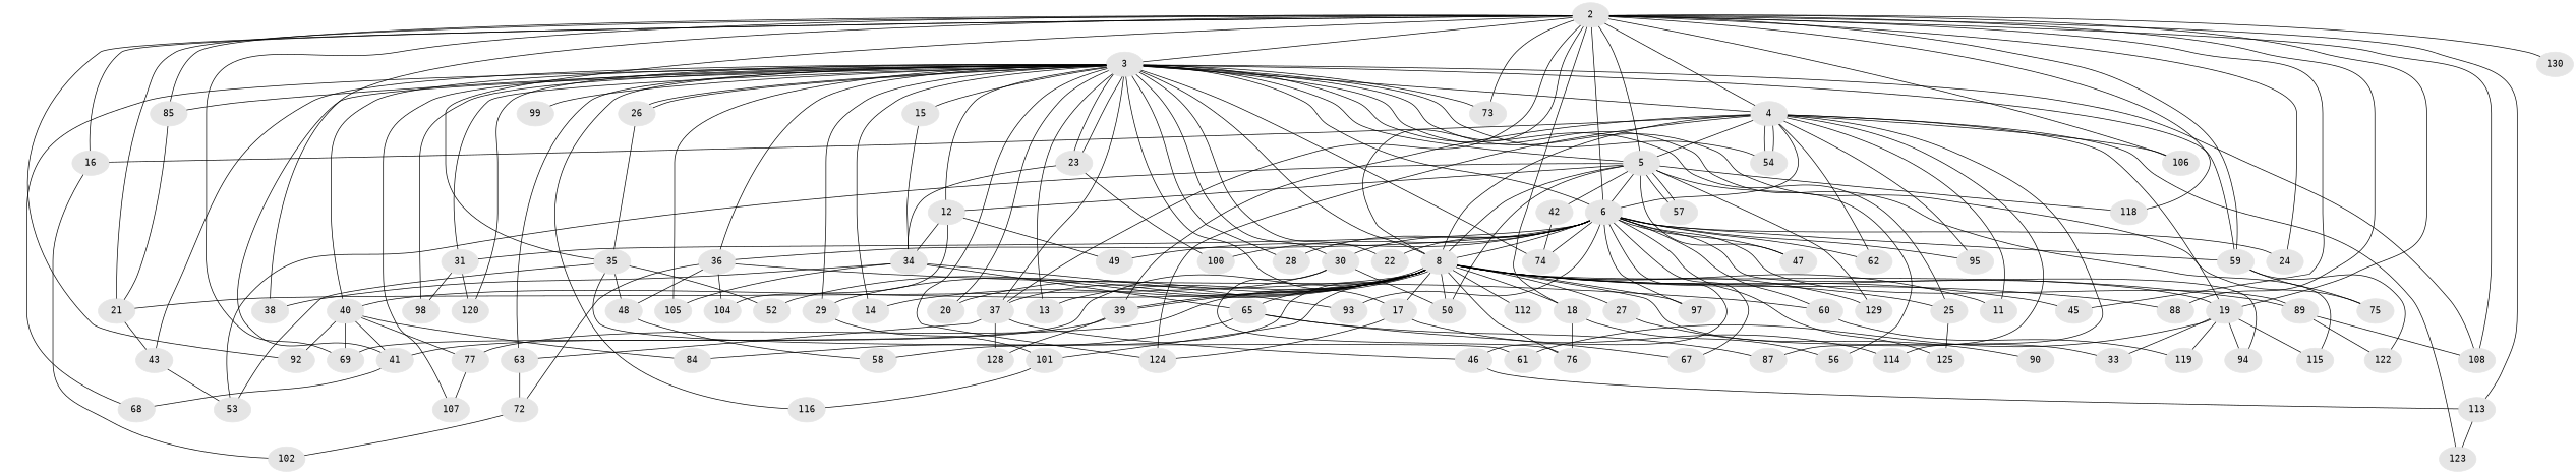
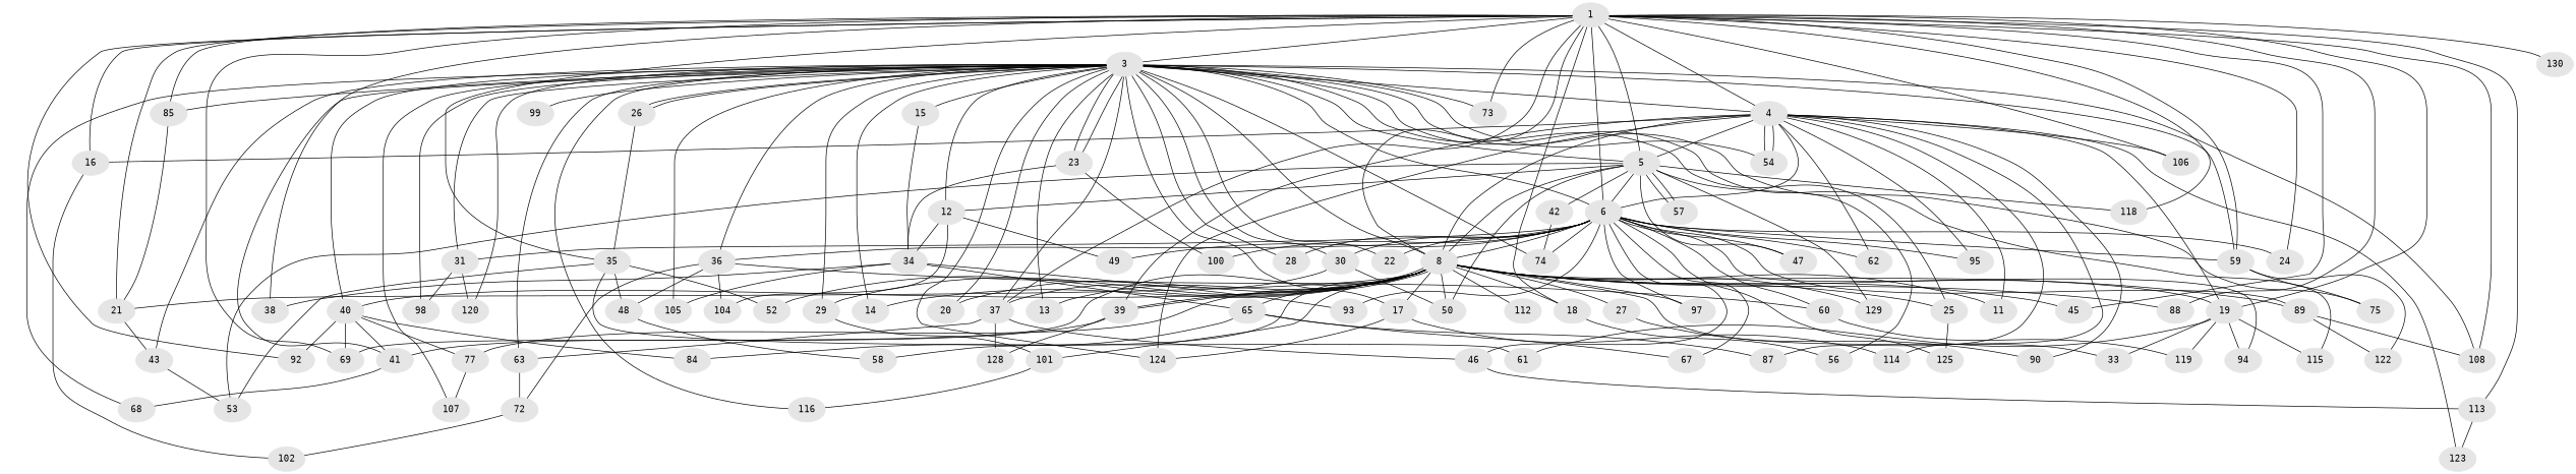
  graph {
    fontname="DejaVu Sans Mono"
    node [color=gray90 fontname="DejaVu Sans Mono" style=filled]
    edge [fontname="DejaVu Sans Mono"]
-   1 [super="+2" label=2]
+   1 [super="+2"]
    3 [super="+10"]
    4 [super="+32"]
    5 [super="+86"]
    6 [super="+7"]
    8 [super="+9"]
    16
    18
    19 [super="+90"]
    21 [super="+80"]
    24
    35 [super="+111"]
    37 [super="+55"]
    38
    45
    59 [super="+81"]
    69 [super="+78"]
    73
    85
    88
    92
    106
    108
    113
    118
    130
    12 [super="+71"]
    13
    14
    15
    17
    20
    22
    23
    25
    26
    28
    29
    30
    31 [super="+62"]
    36
    40
    41 [super="+66"]
    43
    54 [super="+79"]
    63
    68
    74 [super="+96"]
    75
    98
    99 [super="+121"]
    105
    107
    115
    116
    120
    124 [super="+126"]
    11
    39 [super="+44"]
    n60 [label=62]
    87
    n62 [label=90]
    95
    114
    123
    42
    47
    50 [super="+103"]
    53 [super="+127"]
    56
    57
    129
    46 [super="+64"]
    49
    60
    67
    89 [super="+109"]
    93 [super="+110"]
    94
    97
    100
    125
    27
    33
    52
    58
    65 [super="+70"]
-   76 [super="+117"]
    77
    101
    112
    102
    61
    119
    48
    128
    122
    104
    34 [super="+51"]
    72
    84
    1 -- 3 [weight=4]
    1 -- 4 [weight=2]
    1 -- 5 [weight=2]
    1 -- 6 [weight=4]
    1 -- 8 [weight=4]
    1 -- 16
    1 -- 18
    1 -- 19
    1 -- 21
    1 -- 24
    1 -- 35
    1 -- 37
    1 -- 38
    1 -- 45
    1 -- 59
    1 -- 69
    1 -- 73
    1 -- 85
    1 -- 88
    1 -- 92
    1 -- 106
    1 -- 108
    1 -- 113
    1 -- 118
    1 -- 130
    3 -- 4 [weight=2]
    3 -- 5 [weight=3]
    3 -- 6 [weight=4]
    3 -- 8 [weight=4]
    3 -- 37
    3 -- 59
    3 -- 73
    3 -- 85
    3 -- 108
    3 -- 12 [weight=2]
    3 -- 13
    3 -- 14
    3 -- 15 [weight=2]
    3 -- 17
    3 -- 20
    3 -- 22
    3 -- 23
    3 -- 23
    3 -- 25
    3 -- 26
    3 -- 26
    3 -- 28
    3 -- 29
    3 -- 30
    3 -- 31
    3 -- 36
    3 -- 40
    3 -- 41
    3 -- 43
    3 -- 54
    3 -- 63
    3 -- 68
    3 -- 74
    3 -- 75
    3 -- 98
    3 -- 99 [weight=2]
    3 -- 105
    3 -- 107
    3 -- 115
    3 -- 116
    3 -- 120
    3 -- 124
    4 -- 5
    4 -- 6 [weight=2]
    4 -- 8 [weight=2]
    4 -- 16
    4 -- 19
    4 -- 106
    4 -- 54
    4 -- 54
    4 -- 124
    4 -- 11
    4 -- 39
    4 -- n60
    4 -- 87
+   4 -- n62
    4 -- 95
    4 -- 114
    4 -- 123
    5 -- 6 [weight=2]
    5 -- 8 [weight=2]
    5 -- 118
    5 -- 12
    5 -- 42
    5 -- 47
    5 -- 50
    5 -- 53 [weight=2]
    5 -- 56
    5 -- 57
    5 -- 57
    5 -- 129
    6 -- 8 [weight=4]
    6 -- 24
    6 -- 59
    6 -- 22
    6 -- 28
    6 -- 30
    6 -- 31 [weight=2]
    6 -- 36
    6 -- 74
    6 -- n60
    6 -- 95
    6 -- 47
    6 -- 46 [weight=2]
    6 -- 49
    6 -- 60
    6 -- 67
    6 -- 89
    6 -- 93 [weight=2]
    6 -- 94
    6 -- 97
    6 -- 100
    6 -- 125
    8 -- 18
    8 -- 19
    8 -- 21
    8 -- 45
    8 -- 69
    8 -- 88
    8 -- 13
    8 -- 14
    8 -- 17
    8 -- 20
    8 -- 25
    8 -- 29
    8 -- 40
    8 -- 11
    8 -- 39
    8 -- 39
    8 -- 50
    8 -- 129
    8 -- 89
    8 -- 97
    8 -- 27 [weight=2]
    8 -- 33
    8 -- 52
    8 -- 58
    8 -- 65
-   8 -- 76
    8 -- 77
    8 -- 101
    8 -- 112 [weight=2]
    16 -- 102
    18 -- 56
-   18 -- 76
    19 -- 115
    19 -- 94
    19 -- 33
    19 -- 61
    19 -- 119
    21 -- 43
    35 -- 53
    35 -- 52
    35 -- 61
    35 -- 48
    37 -- 63
    37 -- 46
    37 -- 128
    59 -- 75
    59 -- 122
    85 -- 21
    113 -- 123
    12 -- 49
    12 -- 104
    12 -- 34
    15 -- 34
    17 -- 124
    17 -- 114
    23 -- 100
    23 -- 34
    25 -- 125
    26 -- 35
    29 -- 101
    30 -- 37
    30 -- 50
-   30 -- 76
    31 -- 98
    31 -- 120
    36 -- 60
    36 -- 48
    36 -- 104
    36 -- 72
    40 -- 69
    40 -- 92
    40 -- 41
    40 -- 77
    40 -- 84
    41 -- 68
    43 -- 53
    63 -- 72
    39 -- 41
    39 -- 128
    42 -- 74
    46 -- 113
    60 -- 119
    89 -- 108
    89 -- 122
    27 -- n62
    65 -- 87
    65 -- 67
    65 -- 84
    77 -- 107
    101 -- 116
    48 -- 58
    34 -- 38
    34 -- 105
    34 -- 93
    34 -- 65 [weight=2]
    72 -- 102
  }
